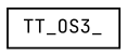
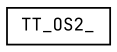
  digraph {
    rankdir=LR
    fontname="JetBrains Mono"
-   n1 [color=black fillcolor=white fontname="JetBrains Mono" fontsize=10 height=0.2 label=TT_OS3_ shape=record style=filled width=0.4]
+   n1 [color=black fillcolor=white fontname="JetBrains Mono" fontsize=10 height=0.2 label=TT_OS2_ shape=record style=filled width=0.4]
  }
